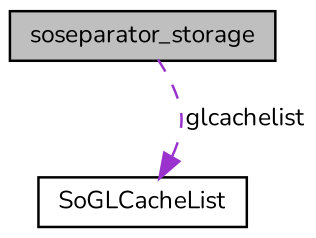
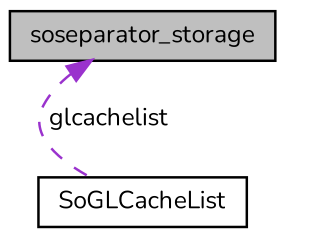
  digraph {
    fontname=Nunito
    node [color=black fontname=Nunito fontsize=10 shape=record style=filled]
    n1 [fillcolor=grey75 fontcolor=black height=0.2 label=soseparator_storage width=0.4]
    n2 [fillcolor=white height=0.2 label=SoGLCacheList width=0.4]
-   n2 -> n1 [color=darkorchid3 dir=back fontname=Nunito fontsize=10 label=" glcachelist" labelfontname=Helvetica labelfontsize=10 style=dashed]
+   n1 -> n2 [color=darkorchid3 dir=back fontname=Nunito fontsize=10 label=" glcachelist" labelfontname=Helvetica labelfontsize=10 style=dashed]
  }
